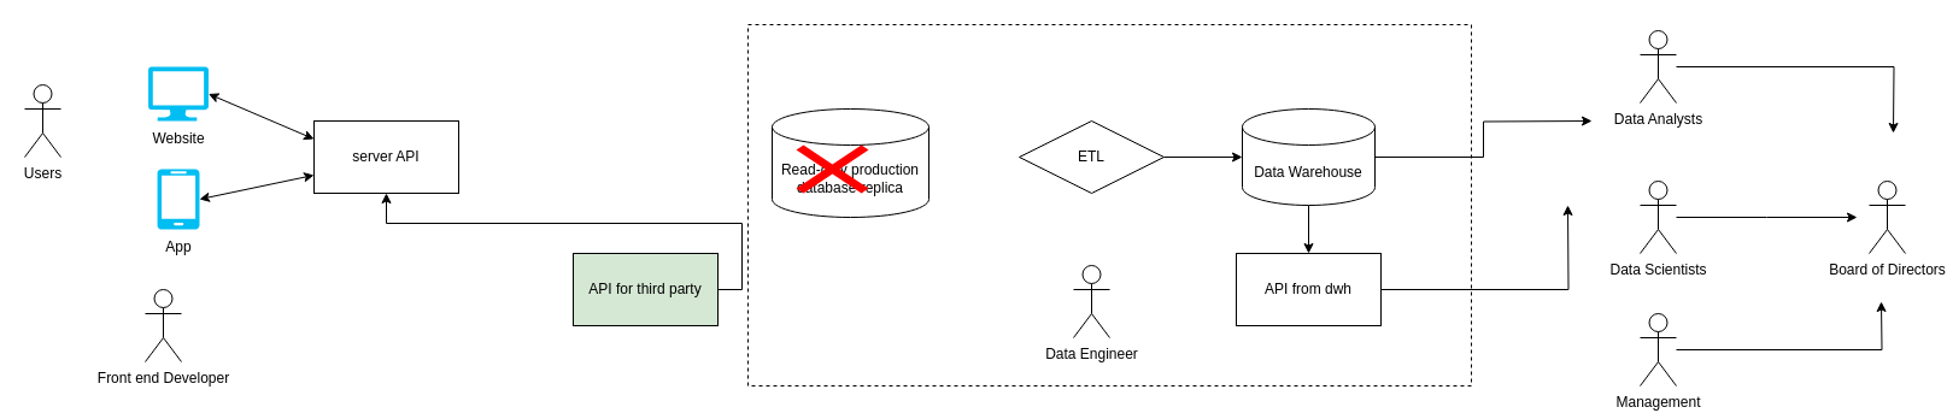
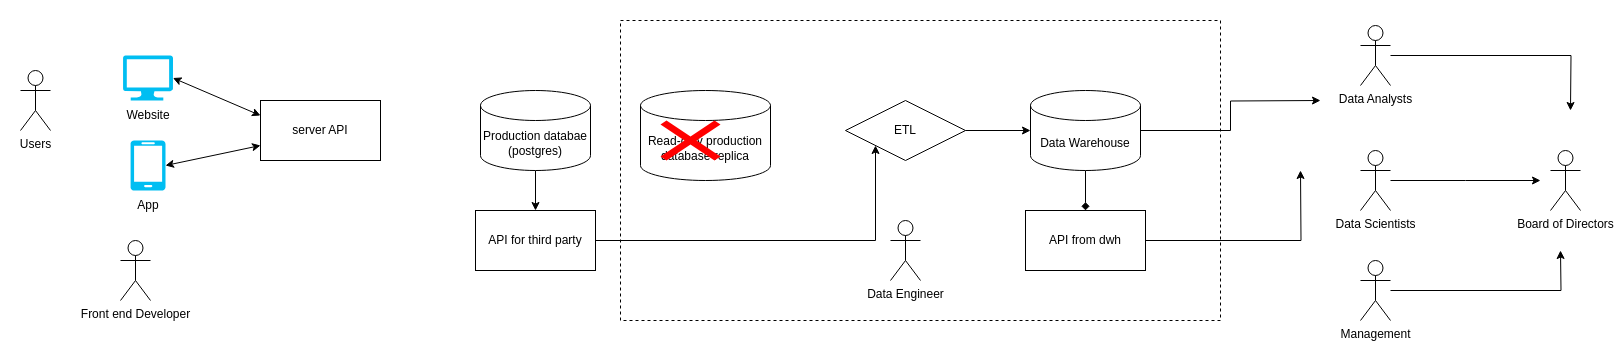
  <mxCell id="0" />
  <mxCell id="1" parent="0" />
  <mxCell id="2" value="" style="rounded=0;whiteSpace=wrap;html=1;fillColor=none;dashed=1;" vertex="1" parent="1"><mxGeometry x="620" y="20" width="600" height="300" as="geometry" /></mxCell>
  <mxCell id="3" value="server API" style="rounded=0;whiteSpace=wrap;html=1;" vertex="1" parent="1"><mxGeometry x="260" y="100" width="120" height="60" as="geometry" /></mxCell>
+ <mxCell id="4" value="" style="edgeStyle=orthogonalEdgeStyle;rounded=0;orthogonalLoop=1;jettySize=auto;html=1;" edge="1" parent="1" source="5" target="18"><mxGeometry relative="1" as="geometry" /></mxCell>
+ <mxCell id="5" value="Production databae (postgres)" style="shape=cylinder3;whiteSpace=wrap;html=1;boundedLbl=1;backgroundOutline=1;size=15;" vertex="1" parent="1"><mxGeometry x="480" y="90" width="110" height="80" as="geometry" /></mxCell>
  <mxCell id="6" value="" style="verticalLabelPosition=bottom;html=1;verticalAlign=top;align=center;strokeColor=none;fillColor=#00BEF2;shape=mxgraph.azure.computer;pointerEvents=1;" vertex="1" parent="1"><mxGeometry x="122.5" y="55" width="50" height="45" as="geometry" /></mxCell>
  <mxCell id="7" value="" style="verticalLabelPosition=bottom;html=1;verticalAlign=top;align=center;strokeColor=none;fillColor=#00BEF2;shape=mxgraph.azure.mobile;pointerEvents=1;" vertex="1" parent="1"><mxGeometry x="130" y="140" width="35" height="50" as="geometry" /></mxCell>
  <mxCell id="8" value="" style="endArrow=classic;startArrow=classic;html=1;rounded=0;exitX=1;exitY=0.5;exitDx=0;exitDy=0;exitPerimeter=0;entryX=0;entryY=0.25;entryDx=0;entryDy=0;" edge="1" parent="1" source="6" target="3"><mxGeometry width="50" height="50" relative="1" as="geometry"><mxPoint y="110" as="sourcePoint" x="180" /><mxPoint x="230" y="60" as="targetPoint" /></mxGeometry></mxCell>
  <mxCell id="9" value="" style="endArrow=classic;startArrow=classic;html=1;rounded=0;exitX=1;exitY=0.5;exitDx=0;exitDy=0;exitPerimeter=0;entryX=0;entryY=0.75;entryDx=0;entryDy=0;" edge="1" parent="1" source="7" target="3"><mxGeometry width="50" height="50" relative="1" as="geometry"><mxPoint x="165" y="160" as="sourcePoint" /><mxPoint x="252" y="212" as="targetPoint" /></mxGeometry></mxCell>
  <mxCell id="10" value="Read-only production database replica" style="shape=cylinder3;whiteSpace=wrap;html=1;boundedLbl=1;backgroundOutline=1;size=15;" vertex="1" parent="1"><mxGeometry x="640" y="90" width="130" height="90" as="geometry" /></mxCell>
  <mxCell id="11" value="" style="edgeStyle=orthogonalEdgeStyle;rounded=0;orthogonalLoop=1;jettySize=auto;html=1;" edge="1" parent="1" source="12" target="15"><mxGeometry relative="1" as="geometry" /></mxCell>
  <mxCell id="12" value="ETL" style="rhombus;whiteSpace=wrap;html=1;" vertex="1" parent="1"><mxGeometry x="845" y="100" width="120" height="60" as="geometry" /></mxCell>
- <mxCell id="13" value="" style="edgeStyle=orthogonalEdgeStyle;rounded=0;orthogonalLoop=1;jettySize=auto;html=1;" edge="1" parent="1" source="15" target="22"><mxGeometry relative="1" as="geometry" /></mxCell>
+ <mxCell id="13" value="" style="edgeStyle=orthogonalEdgeStyle;rounded=0;orthogonalLoop=1;jettySize=auto;html=1;endArrow=diamond;" edge="1" parent="1" source="15" target="22"><mxGeometry relative="1" as="geometry" /></mxCell>
  <mxCell id="14" style="edgeStyle=orthogonalEdgeStyle;rounded=0;orthogonalLoop=1;jettySize=auto;html=1;" edge="1" parent="1" source="15"><mxGeometry relative="1" as="geometry"><mxPoint x="1320" y="100" as="targetPoint" /></mxGeometry></mxCell>
  <mxCell id="15" value="Data Warehouse" style="shape=cylinder3;whiteSpace=wrap;html=1;boundedLbl=1;backgroundOutline=1;size=15;" vertex="1" parent="1"><mxGeometry x="1030" y="90" width="110" height="80" as="geometry" /></mxCell>
  <mxCell id="16" value="Data Engineer" style="shape=umlActor;verticalLabelPosition=bottom;verticalAlign=top;html=1;outlineConnect=0;" vertex="1" parent="1"><mxGeometry x="890" y="220" width="30" height="60" as="geometry" /></mxCell>
- <mxCell id="17" style="edgeStyle=orthogonalEdgeStyle;rounded=0;orthogonalLoop=1;jettySize=auto;html=1;exitX=1;exitY=0.5;exitDx=0;exitDy=0;" edge="1" parent="1" source="18" target="3"><mxGeometry relative="1" as="geometry" /></mxCell>
- <mxCell id="18" value="API for third party" style="whiteSpace=wrap;html=1;fillColor=#d5e8d4;" vertex="1" parent="1"><mxGeometry x="475" y="210" width="120" height="60" as="geometry" /></mxCell>
+ <mxCell id="17" style="edgeStyle=orthogonalEdgeStyle;rounded=0;orthogonalLoop=1;jettySize=auto;html=1;exitX=1;exitY=0.5;exitDx=0;exitDy=0;entryX=0;entryY=1;entryDx=0;entryDy=0;" edge="1" parent="1" source="18" target="12"><mxGeometry relative="1" as="geometry" /></mxCell>
+ <mxCell id="18" value="API for third party" style="whiteSpace=wrap;html=1;" vertex="1" parent="1"><mxGeometry x="475" y="210" width="120" height="60" as="geometry" /></mxCell>
  <mxCell id="19" value="Website" style="text;html=1;align=center;verticalAlign=middle;whiteSpace=wrap;rounded=0;" vertex="1" parent="1"><mxGeometry x="117.5" y="100" width="60" height="30" as="geometry" /></mxCell>
  <mxCell id="20" value="App" style="text;html=1;align=center;verticalAlign=middle;whiteSpace=wrap;rounded=0;" vertex="1" parent="1"><mxGeometry x="117.5" y="190" width="60" height="30" as="geometry" /></mxCell>
  <mxCell id="21" style="edgeStyle=orthogonalEdgeStyle;rounded=0;orthogonalLoop=1;jettySize=auto;html=1;" edge="1" parent="1" source="22"><mxGeometry relative="1" as="geometry"><mxPoint x="1300" y="170" as="targetPoint" /></mxGeometry></mxCell>
  <mxCell id="22" value="API from dwh" style="rounded=0;whiteSpace=wrap;html=1;" vertex="1" parent="1"><mxGeometry x="1025" y="210" width="120" height="60" as="geometry" /></mxCell>
  <mxCell id="23" style="edgeStyle=orthogonalEdgeStyle;rounded=0;orthogonalLoop=1;jettySize=auto;html=1;" edge="1" parent="1" source="24"><mxGeometry relative="1" as="geometry"><mxPoint x="1570" y="110" as="targetPoint" /></mxGeometry></mxCell>
  <mxCell id="24" value="Data Analysts" style="shape=umlActor;verticalLabelPosition=bottom;verticalAlign=top;html=1;outlineConnect=0;" vertex="1" parent="1"><mxGeometry x="1360" y="25" width="30" height="60" as="geometry" /></mxCell>
  <mxCell id="25" style="edgeStyle=orthogonalEdgeStyle;rounded=0;orthogonalLoop=1;jettySize=auto;html=1;" edge="1" parent="1" source="26"><mxGeometry relative="1" as="geometry"><mxPoint x="1540" y="180" as="targetPoint" /></mxGeometry></mxCell>
  <mxCell id="26" value="Data Scientists" style="shape=umlActor;verticalLabelPosition=bottom;verticalAlign=top;html=1;outlineConnect=0;" vertex="1" parent="1"><mxGeometry x="1360" y="150" width="30" height="60" as="geometry" /></mxCell>
  <mxCell id="27" style="edgeStyle=orthogonalEdgeStyle;rounded=0;orthogonalLoop=1;jettySize=auto;html=1;" edge="1" parent="1" source="28"><mxGeometry relative="1" as="geometry"><mxPoint x="1560" y="250" as="targetPoint" /></mxGeometry></mxCell>
  <mxCell id="28" value="Management" style="shape=umlActor;verticalLabelPosition=bottom;verticalAlign=top;html=1;outlineConnect=0;" vertex="1" parent="1"><mxGeometry x="1360" y="260" width="30" height="60" as="geometry" /></mxCell>
  <mxCell id="29" value="Board of Directors" style="shape=umlActor;verticalLabelPosition=bottom;verticalAlign=top;html=1;outlineConnect=0;" vertex="1" parent="1"><mxGeometry x="1550" y="150" width="30" height="60" as="geometry" /></mxCell>
  <mxCell id="30" value="" style="shape=image;html=1;verticalAlign=top;verticalLabelPosition=bottom;labelBackgroundColor=#ffffff;imageAspect=0;aspect=fixed;image=https://cdn2.iconfinder.com/data/icons/bitsies/128/Crown-128.png" vertex="1" parent="1"><mxGeometry x="1552" y="122" width="28" height="28" as="geometry" /></mxCell>
  <mxCell id="31" value="Front end Developer" style="shape=umlActor;verticalLabelPosition=bottom;verticalAlign=top;html=1;outlineConnect=0;" vertex="1" parent="1"><mxGeometry x="120" y="240" width="30" height="60" as="geometry" /></mxCell>
  <mxCell id="32" value="Users" style="shape=umlActor;verticalLabelPosition=bottom;verticalAlign=top;html=1;outlineConnect=0;" vertex="1" parent="1"><mxGeometry x="20" y="70" width="30" height="60" as="geometry" /></mxCell>
  <mxCell id="33" value="" style="shape=mxgraph.mockup.markup.redX;fillColor=#ff0000;html=1;shadow=0;whiteSpace=wrap;strokeColor=none;" vertex="1" parent="1"><mxGeometry x="660" y="120" width="60" height="40" as="geometry" /></mxCell>
